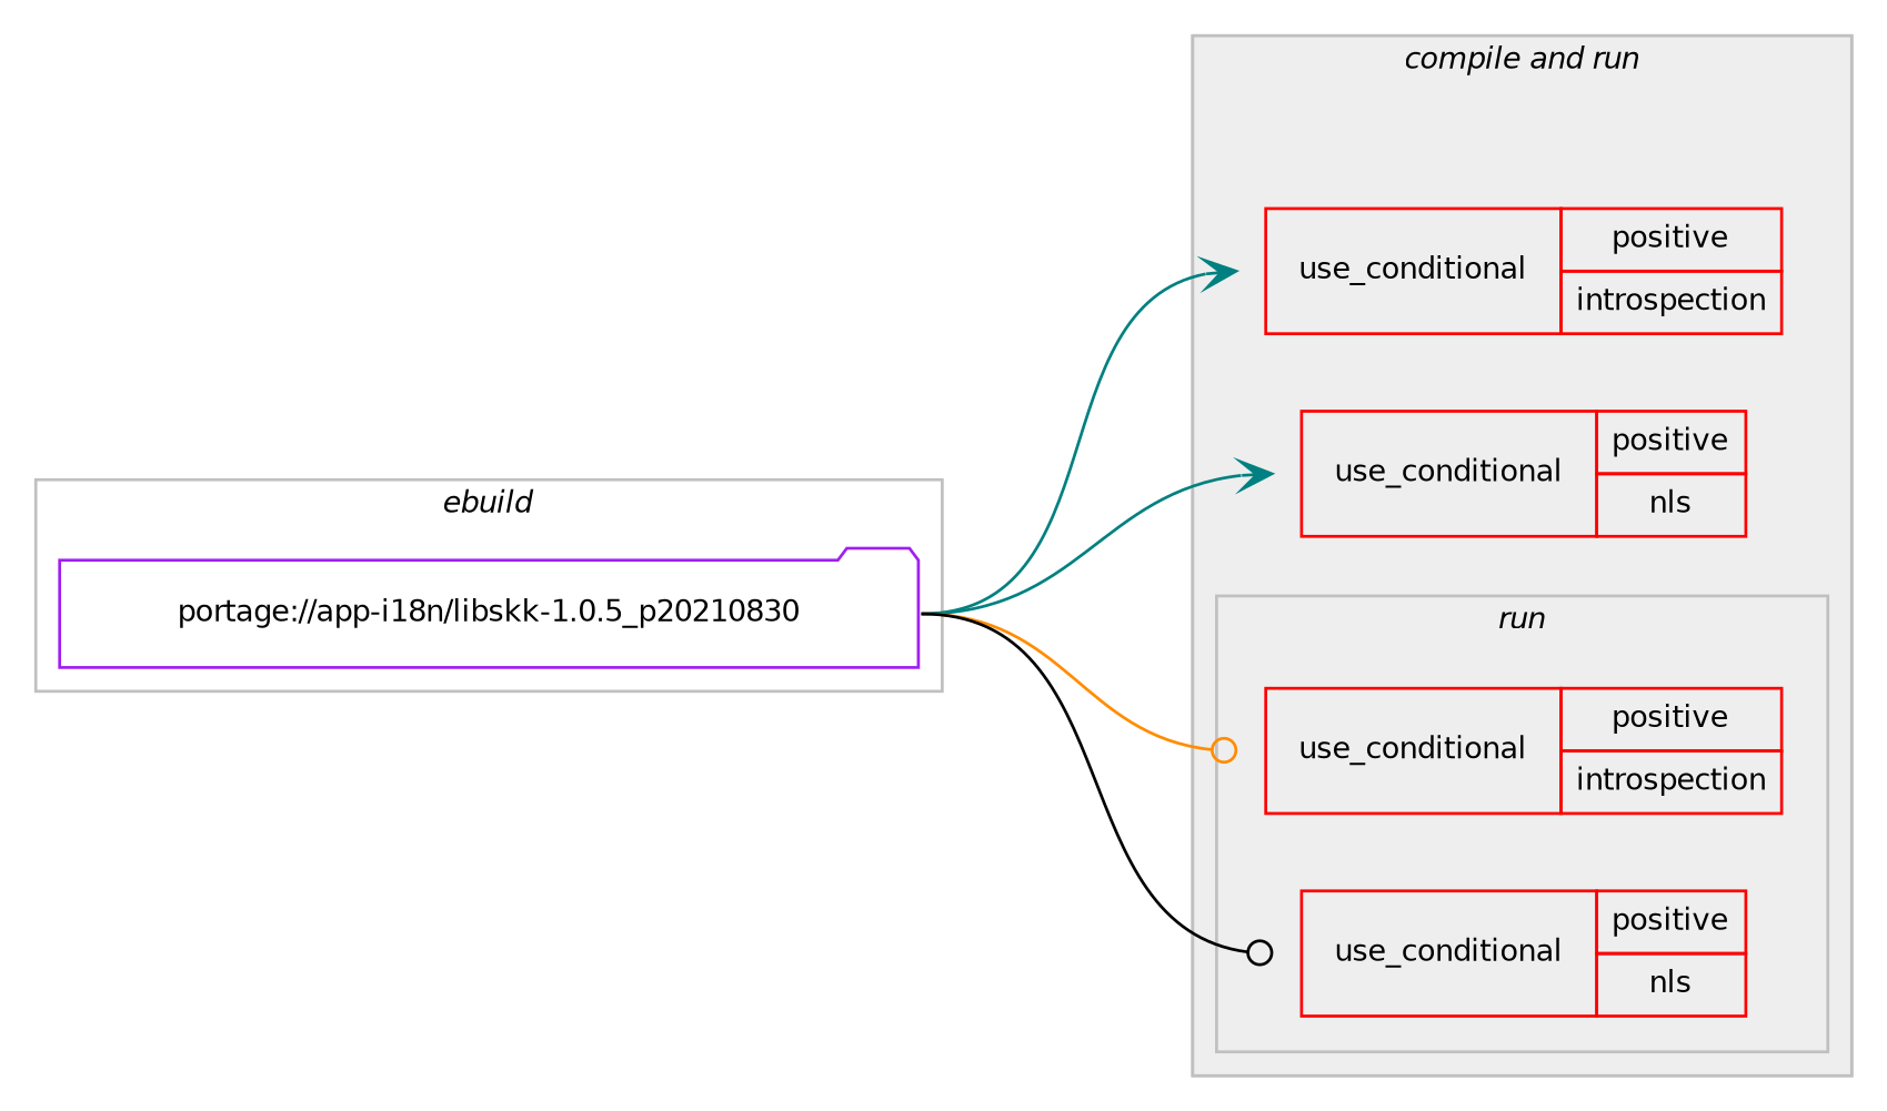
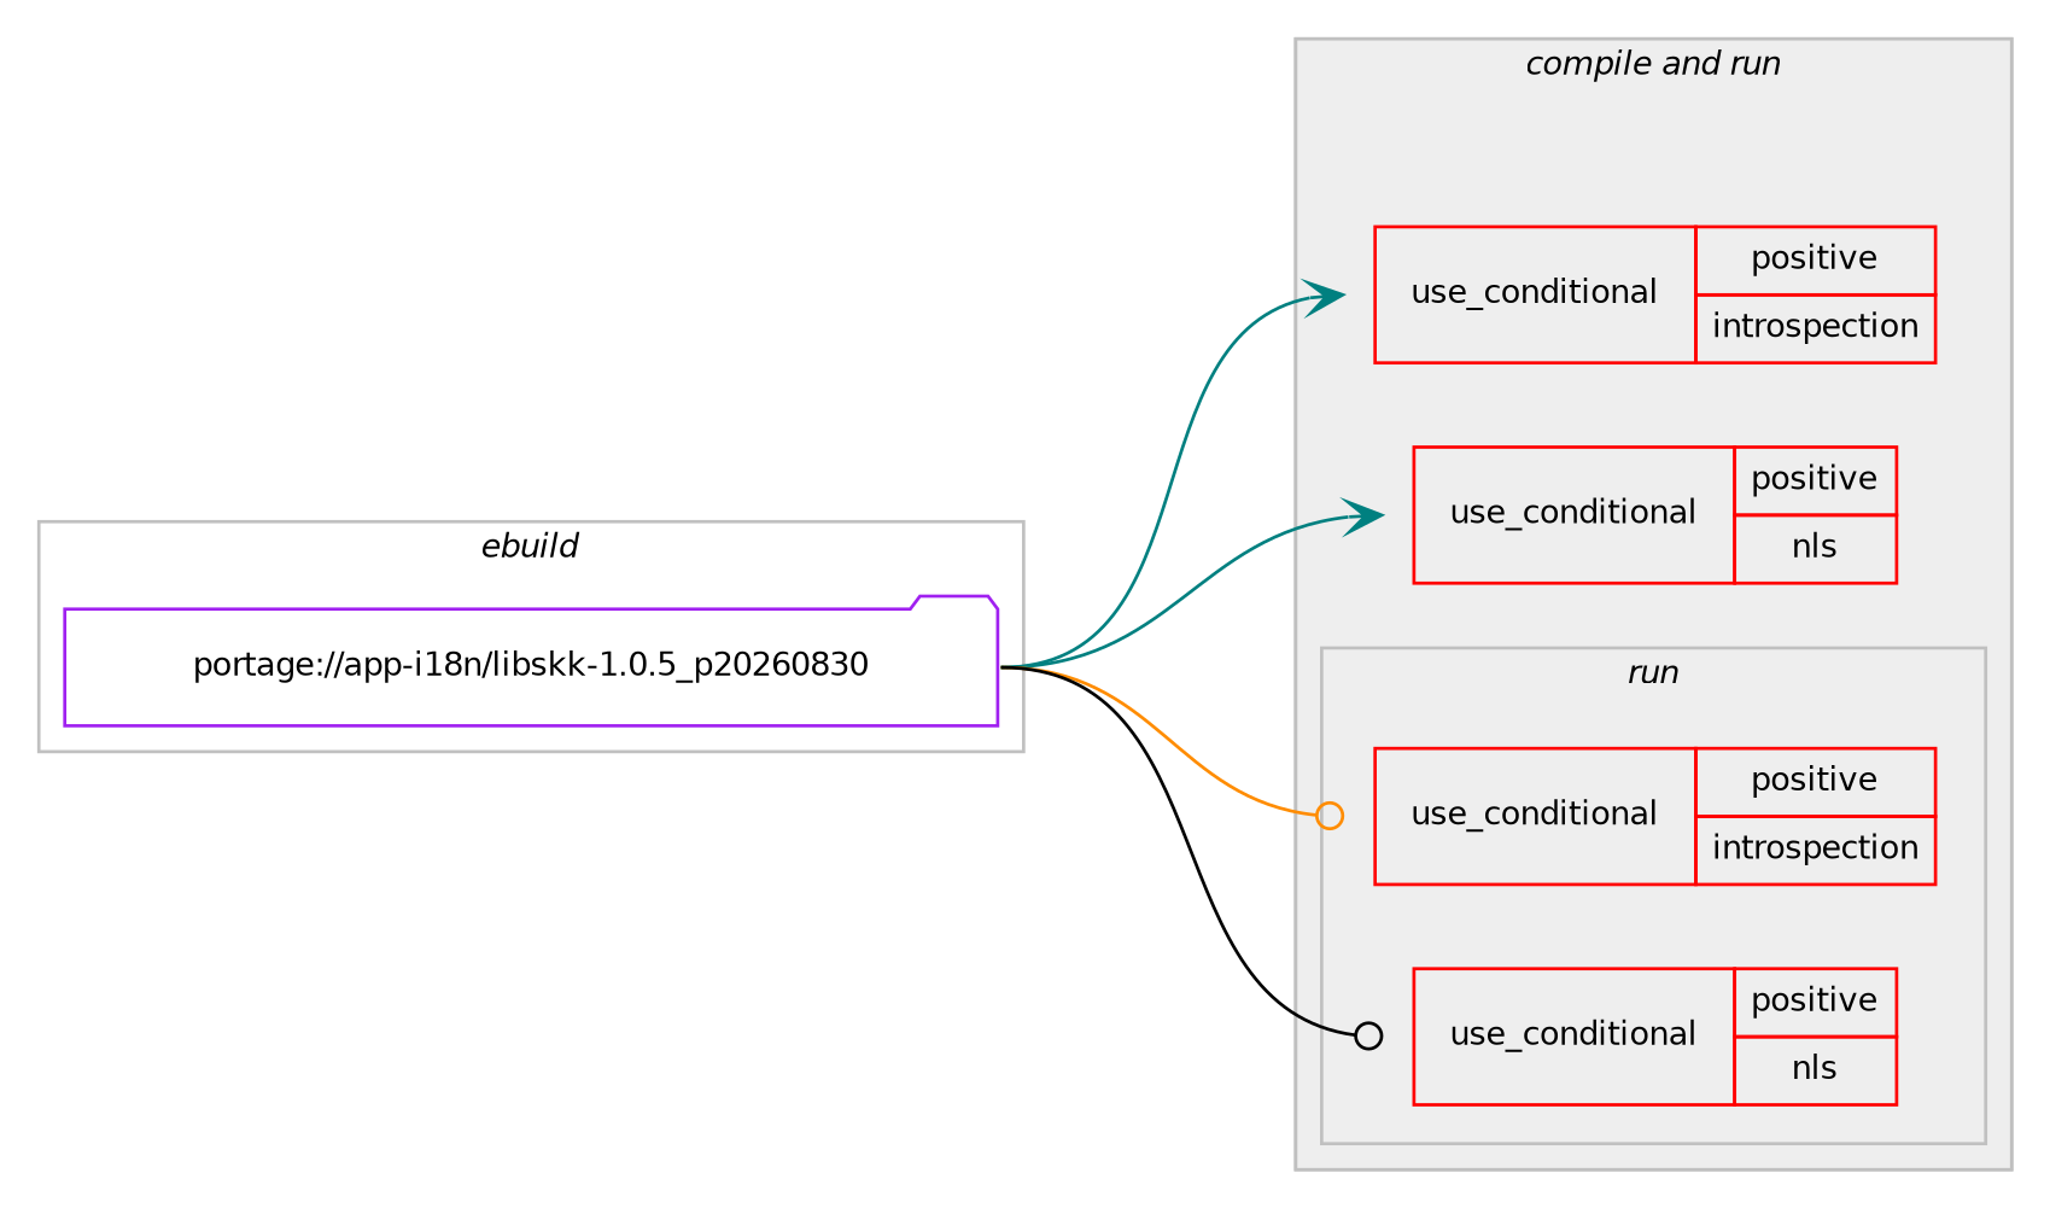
  digraph {
    compound=true
    concentrate=true
    fontname=Helvetica
    fontsize=10
    newrank=true
    rankdir=LR
    ranksep=1.5
    node [color=red fontname=Helvetica fontsize=10 shape=none]
    edge [arrowhead=vee headport=w style=solid tailport=e weight=20 color=teal]
-   n1 [color=purple label="portage://app-i18n/libskk-1.0.5_p20210830" width=4 shape=folder]
+   n1 [color=purple label="portage://app-i18n/libskk-1.0.5_p20260830" width=4 shape=folder]
    n2 [label=<<TABLE BORDER="0" CELLBORDER="1" CELLSPACING="0" CELLPADDING="4"><TR><TD ROWSPAN="3" CELLPADDING="10">use_conditional</TD></TR><TR><TD>positive</TD></TR><TR><TD>introspection</TD></TR></TABLE>>]
    n3 [label=<<TABLE BORDER="0" CELLBORDER="1" CELLSPACING="0" CELLPADDING="4"><TR><TD ROWSPAN="3" CELLPADDING="10">use_conditional</TD></TR><TR><TD>positive</TD></TR><TR><TD>nls</TD></TR></TABLE>>]
    n4 [label=<<TABLE BORDER="0" CELLBORDER="1" CELLSPACING="0" CELLPADDING="4"><TR><TD ROWSPAN="3" CELLPADDING="10">use_conditional</TD></TR><TR><TD>positive</TD></TR><TR><TD>introspection</TD></TR></TABLE>>]
    n5 [label=<<TABLE BORDER="0" CELLBORDER="1" CELLSPACING="0" CELLPADDING="4"><TR><TD ROWSPAN="3" CELLPADDING="10">use_conditional</TD></TR><TR><TD>positive</TD></TR><TR><TD>nls</TD></TR></TABLE>>]
    subgraph cluster_1 {
      color=gray
      label=<<i>ebuild</i>>
      rank=same
      n1
    }
    subgraph cluster_2 {
      color=gray
      label=<<i>dependencies</i>>
      subgraph cluster_3 {
        color=gray
        fillcolor="#eeeeee"
        label=<<i>compile</i>>
        style=filled
        subgraph sub_4 {
          color=gray
          fillcolor="#eeeeee"
          label=<<i>compile</i>>
          style=filled
          n2
        }
        subgraph sub_5 {
          color=gray
          fillcolor="#eeeeee"
          label=<<i>compile</i>>
          style=filled
          n3
        }
      }
      subgraph cluster_6 {
        color=gray
        fillcolor="#eeeeee"
        label=<<i>compile and run</i>>
        style=filled
      }
      subgraph cluster_7 {
        color=gray
        fillcolor="#eeeeee"
        label=<<i>run</i>>
        style=filled
        subgraph sub_8 {
          color=gray
          fillcolor="#eeeeee"
          label=<<i>run</i>>
          style=filled
          n4
        }
        subgraph sub_9 {
          color=gray
          fillcolor="#eeeeee"
          label=<<i>run</i>>
          style=filled
          n5
        }
      }
    }
    subgraph cluster_10 {
      color=gray
      label=<<i>candidates</i>>
      rank=same
    }
    n1 -> n2
    n1 -> n3
    n1 -> n4 [arrowhead=odot color=darkorange]
    n1 -> n5 [arrowhead=odot color=black]
  }
